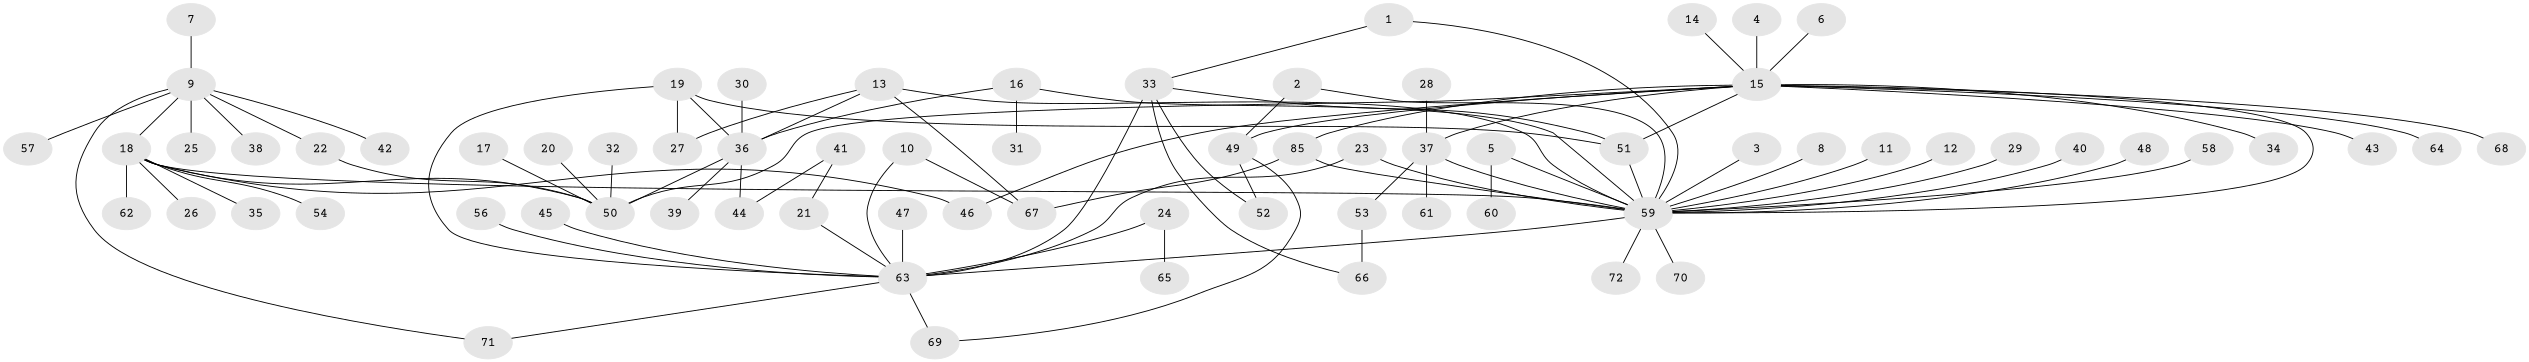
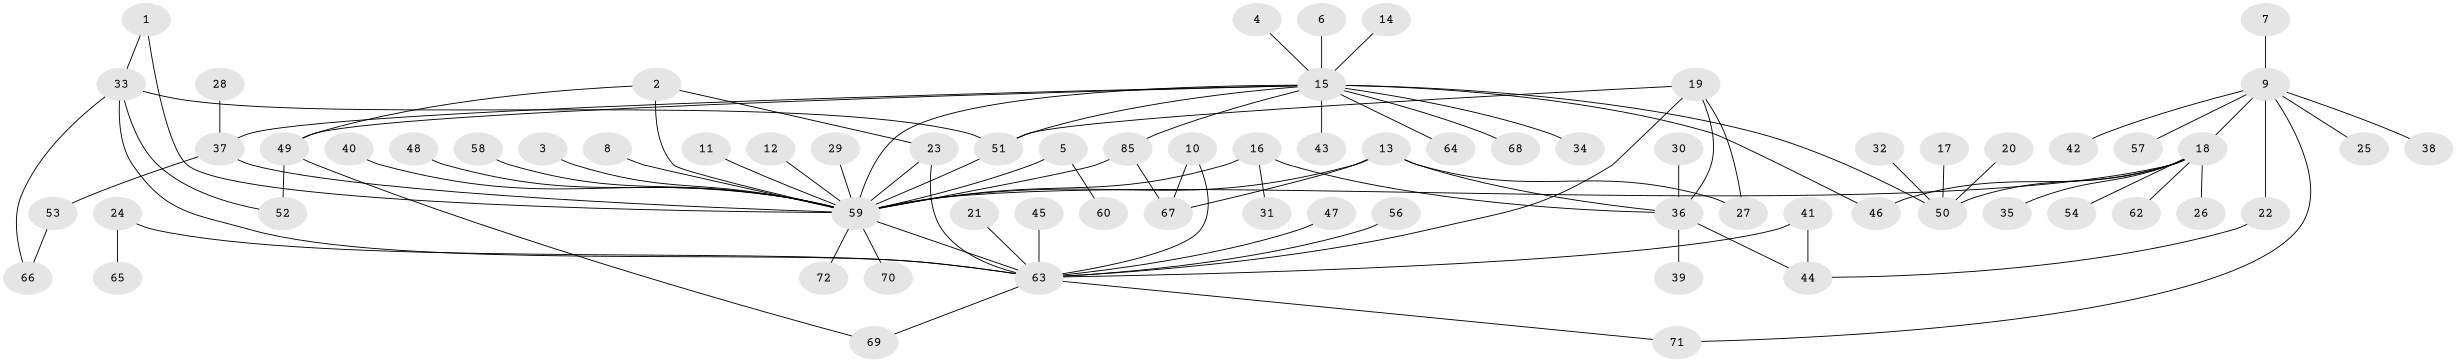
  graph {
    fontname="Courier Prime"
    node [color=gray90 fontname="Courier Prime" style=filled]
    edge [fontname="Courier Prime" weight=1.0]
    1
    33
    59
    63
    51
    52
    66
    70
    72
    2
    23
    49
    69
    3
    4
    15
    34
    37
    43
    46
    50
    n22 [label=85]
    64
    68
    5
    60
    6
    7
    9
    18
    22
    25
    38
    42
    57
    71
    8
    26
    35
    54
    62
    10
    67
    11
    12
    13
    27
    36
    39
    44
    14
    53
-   61
    16
    31
    17
    19
    20
    21
    24
    65
    28
    29
    30
    32
    40
    41
    45
    47
    48
    56
    58
    1 -- 33
    1 -- 59
    33 -- 63
    33 -- 51
    33 -- 52
    33 -- 66
    59 -- 63
    59 -- 70
    59 -- 72
    63 -- 69
    63 -- 71
    51 -- 59 [weight=3.0]
    2 -- 59
+   2 -- 23
    2 -- 49
    23 -- 59
    23 -- 63 [weight=2.0]
    49 -- 52
    49 -- 69
    3 -- 59
    4 -- 15
    15 -- 59
    15 -- 51
    15 -- 49
    15 -- 34
    15 -- 37
    15 -- 43
    15 -- 46
    15 -- 50
    15 -- n22
    15 -- 64
    15 -- 68
    37 -- 59
    37 -- 53
-   37 -- 61
    n22 -- 59 [weight=2.0]
    n22 -- 67
    5 -- 59
    5 -- 60
    6 -- 15
    7 -- 9
    9 -- 18
    9 -- 22
    9 -- 25
    9 -- 38
    9 -- 42
    9 -- 57
    9 -- 71
    18 -- 59
    18 -- 46
    18 -- 50
    18 -- 26
    18 -- 35
    18 -- 54
    18 -- 62
-   22 -- 50
+   22 -- 44
    8 -- 59
    10 -- 63
    10 -- 67
    11 -- 59
    12 -- 59
    13 -- 59
    13 -- 67
    13 -- 27
    13 -- 36
-   36 -- 50
    36 -- 39
    36 -- 44
    14 -- 15
    53 -- 66
    16 -- 59
    16 -- 36
    16 -- 31
    17 -- 50
    19 -- 63
    19 -- 51
    19 -- 27
    19 -- 36
    20 -- 50
    21 -- 63
    24 -- 63
    24 -- 65
    28 -- 37
    29 -- 59
    30 -- 36
    32 -- 50
    40 -- 59
-   41 -- 21 [weight=2.0]
+   41 -- 63 [weight=2.0]
    41 -- 44
    45 -- 63
    47 -- 63
    48 -- 59
    56 -- 63
    58 -- 59 [weight=2.0]
  }
